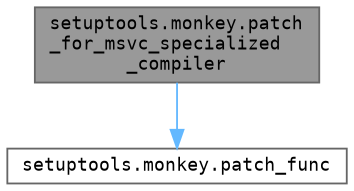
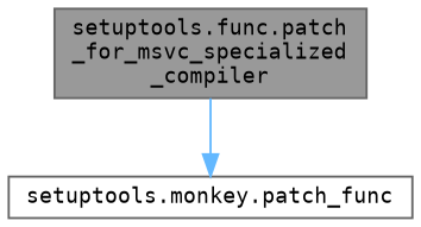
  digraph {
    rankdir=TB
    fontname="DejaVu Sans Mono"
    node [fontname="DejaVu Sans Mono" fontsize=10 shape=box style=filled]
-   n1 [color=gray40 fillcolor=grey60 fontcolor=black height=0.2 label="setuptools.monkey.patch\l_for_msvc_specialized\l_compiler" width=0.4]
+   n1 [color=gray40 fillcolor=grey60 fontcolor=black height=0.2 label="setuptools.func.patch\l_for_msvc_specialized\l_compiler" width=0.4]
    n2 [color=grey40 fillcolor=white height=0.2 label="setuptools.monkey.patch_func" width=0.4]
    n1 -> n2 [color=steelblue1 fontname="DejaVu Sans Mono" fontsize=10 labelfontname=Helvetica labelfontsize=10 style=solid]
  }
